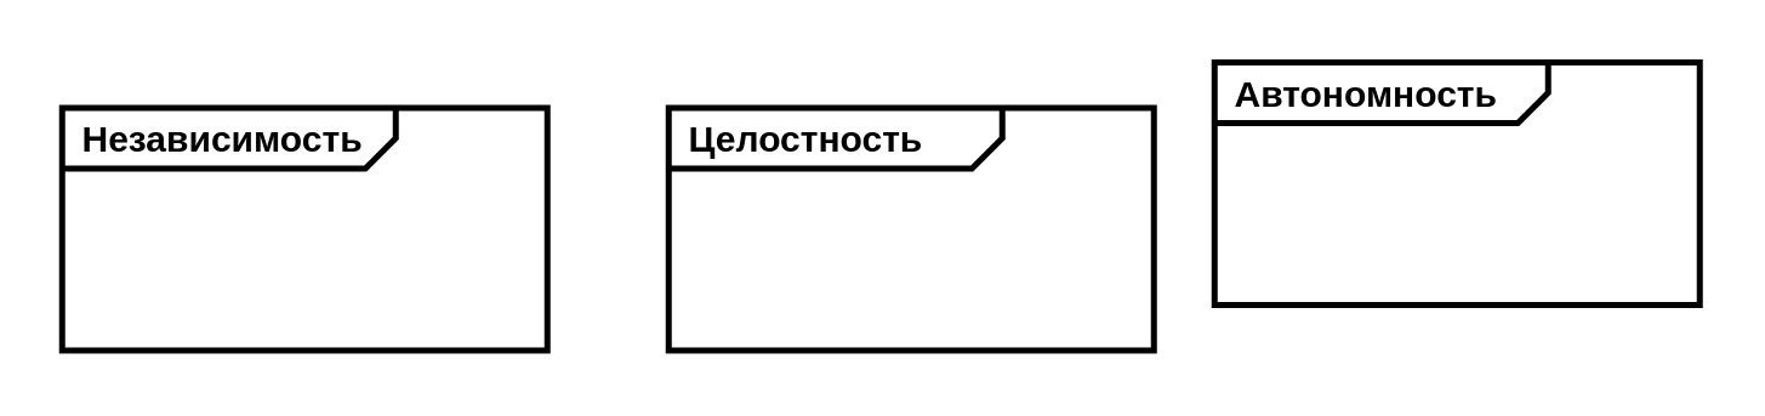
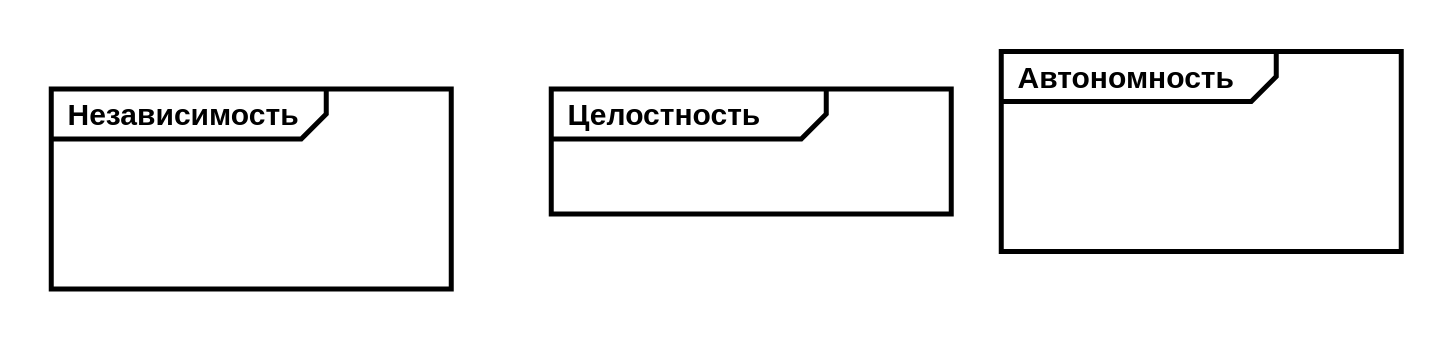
  <mxCell id="0" />
  <mxCell id="1" parent="0" />
  <mxCell id="2" value="&lt;p style=&quot;margin: 0px ; margin-top: 4px ; margin-left: 7px ; text-align: left&quot;&gt;&lt;b&gt;Независимость&lt;/b&gt;&lt;/p&gt;" style="html=1;shape=mxgraph.sysml.package;overflow=fill;labelX=110;strokeWidth=2;align=center;" parent="1" vertex="1"><mxGeometry x="20" y="35" width="160" height="80" as="geometry" /></mxCell>
- <mxCell id="3" value="&lt;p style=&quot;margin: 0px ; margin-top: 4px ; margin-left: 7px ; text-align: left&quot;&gt;&lt;b&gt;Целостность&lt;/b&gt;&lt;/p&gt;" style="html=1;shape=mxgraph.sysml.package;overflow=fill;labelX=110;strokeWidth=2;align=center;" parent="1" vertex="1"><mxGeometry x="220" y="35" width="160" height="80" as="geometry" /></mxCell>
+ <mxCell id="3" value="&lt;p style=&quot;margin: 0px ; margin-top: 4px ; margin-left: 7px ; text-align: left&quot;&gt;&lt;b&gt;Целостность&lt;/b&gt;&lt;/p&gt;" style="html=1;shape=mxgraph.sysml.package;overflow=fill;labelX=110;strokeWidth=2;align=center;" parent="1" vertex="1"><mxGeometry x="220" y="35" width="160" height="50" as="geometry" /></mxCell>
  <mxCell id="4" value="&lt;p style=&quot;margin: 0px ; margin-top: 4px ; margin-left: 7px ; text-align: left&quot;&gt;&lt;b&gt;Автономность&lt;/b&gt;&lt;/p&gt;" style="html=1;shape=mxgraph.sysml.package;overflow=fill;labelX=110;strokeWidth=2;align=center;" parent="1" vertex="1"><mxGeometry x="400" y="20" width="160" height="80" as="geometry" /></mxCell>
